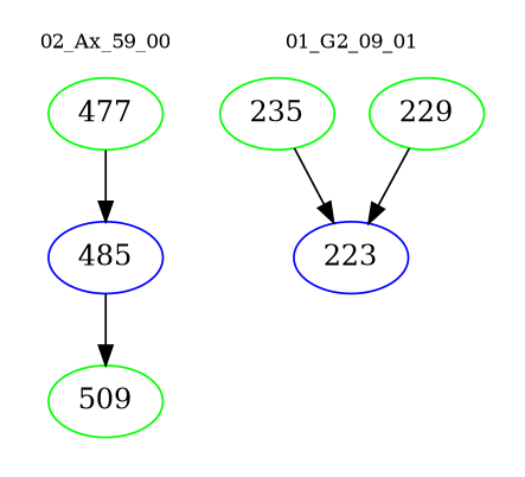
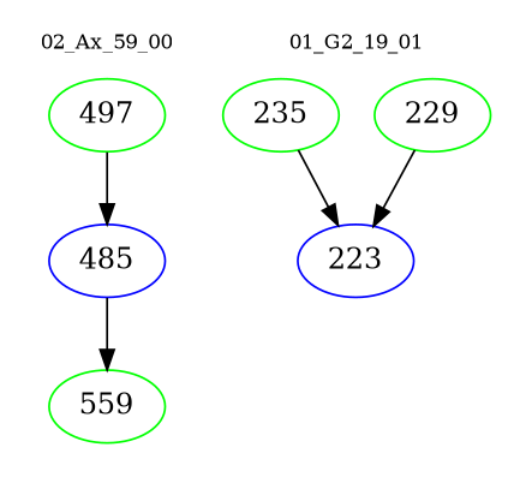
  digraph {
    node [color=green]
    edge [color=black]
-   n1 [label=477]
+   n1 [label=497]
    n2 [color=blue label=485]
-   n3 [label=509]
+   n3 [label=559]
    n4 [label=229]
    n5 [color=blue label=223]
    n6 [label=235]
    subgraph cluster_1 {
      color=white
      fontsize=10
      label="02_Ax_59_00"
      n1
      n2
      n3
    }
    subgraph cluster_2 {
      color=white
      fontsize=10
-     label="01_G2_09_01"
+     label="01_G2_19_01"
      n4
      n5
      n6
    }
    n1 -> n2
    n2 -> n3
    n4 -> n5
    n6 -> n5
  }
